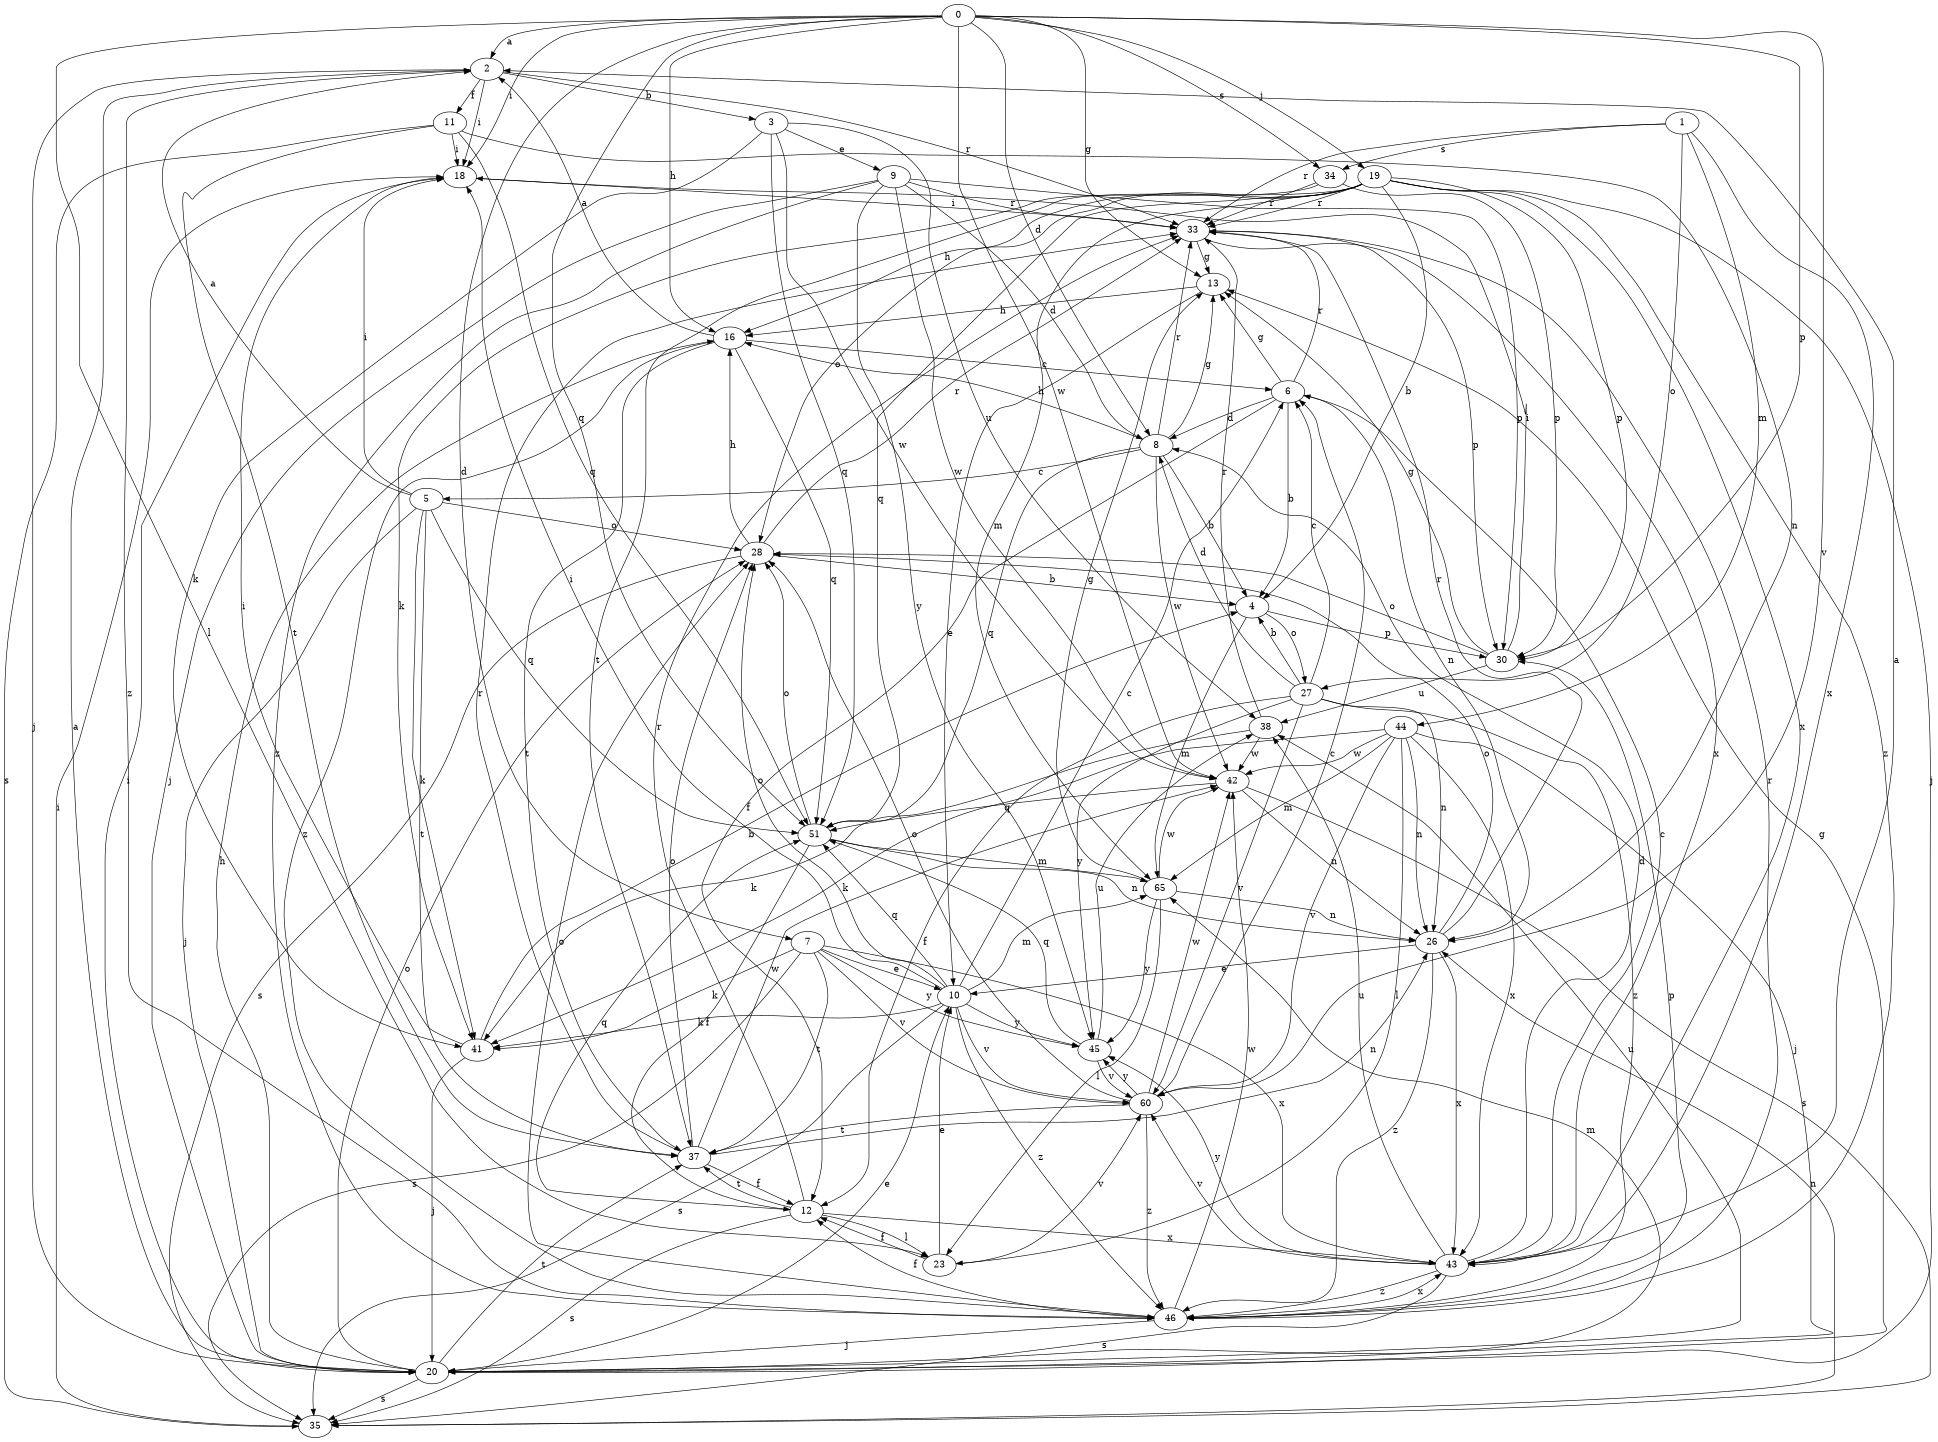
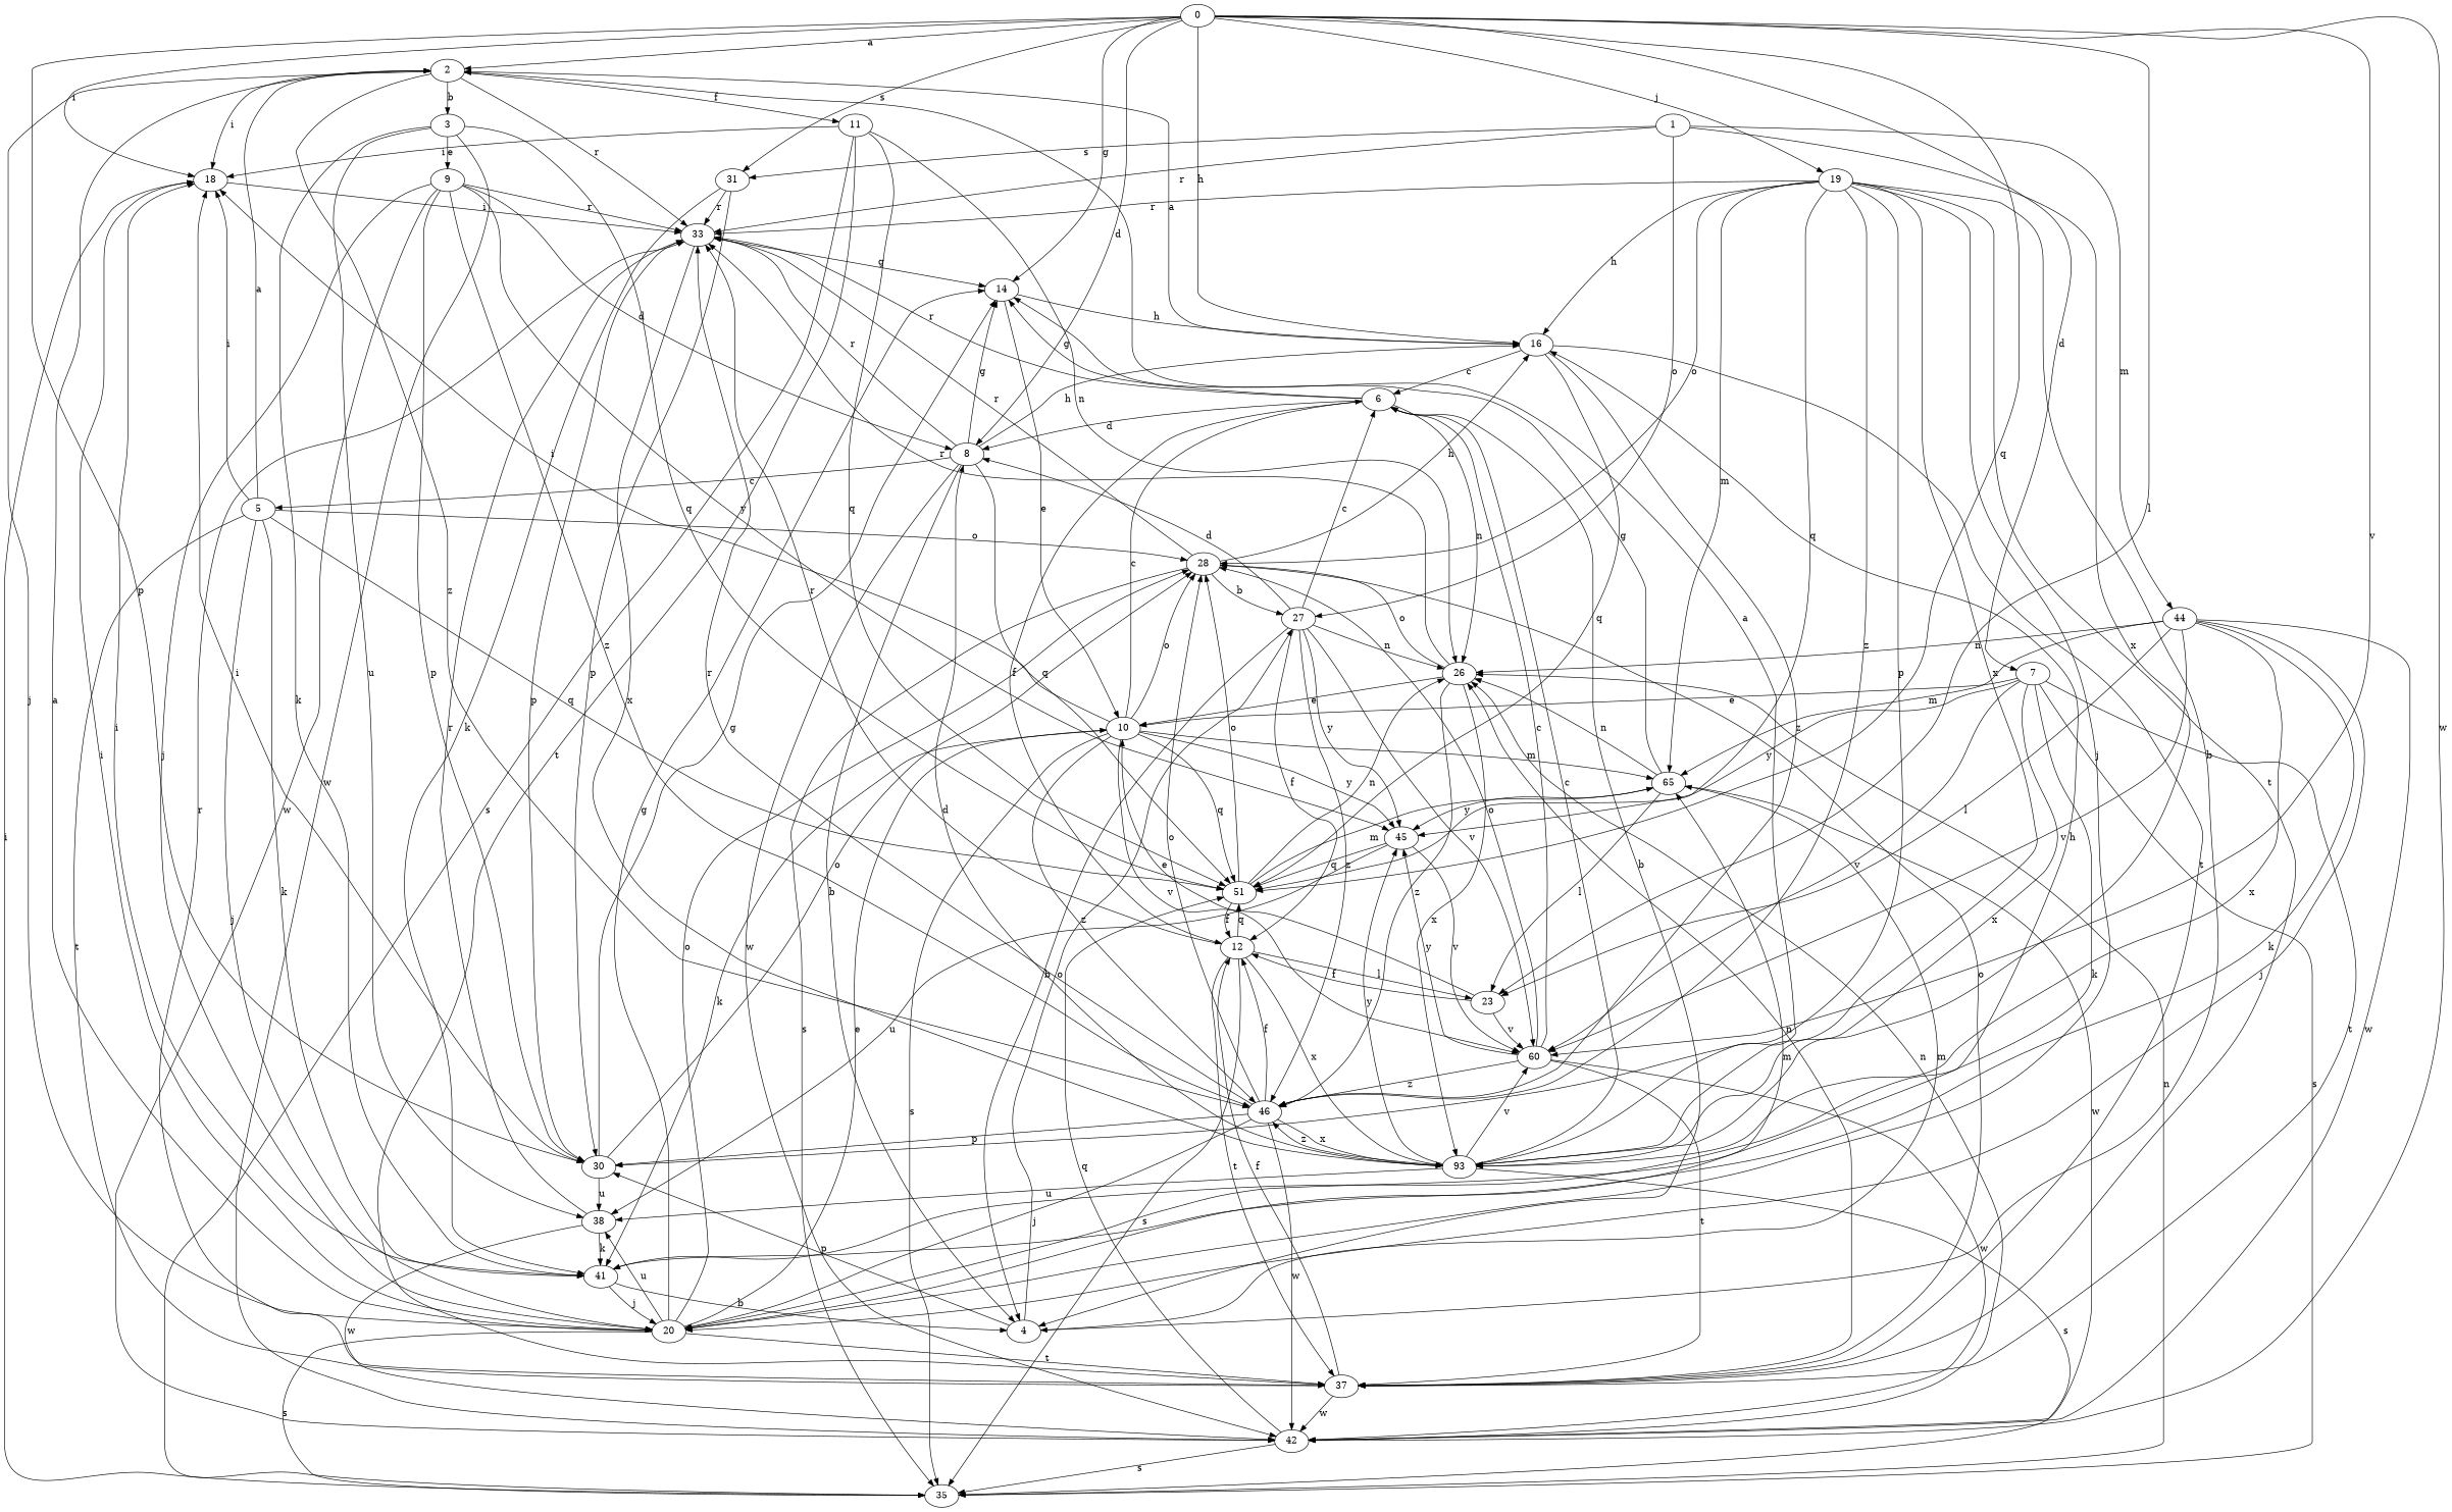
  strict digraph {
    0
    2
    7
    8
-   13
+   13 [label=14]
    16
    18
    19
    23
    30
    n11 [label=51]
-   34
+   34 [label=31]
    n13 [label=60]
    42
    33
    3
    11
    20
    46
-   43
+   43 [label=93]
    n21 [label=41]
    37
    10
    35
    45
    4
    5
    6
    n29 [label=65]
    28
    12
    38
    26
    1
    n35 [label=44]
    27
    9
    0 -> 2 [label=a]
    0 -> 7 [label=d]
    0 -> 8 [label=d]
    0 -> 13 [label=g]
    0 -> 16 [label=h]
    0 -> 18 [label=i]
    0 -> 19 [label=j]
    0 -> 23 [label=l]
    0 -> 30 [label=p]
    0 -> n11 [label=q]
    0 -> 34 [label=s]
    0 -> n13 [label=v]
    0 -> 42 [label=w]
    2 -> 18 [label=i]
    2 -> 33 [label=r]
    2 -> 3 [label=b]
    2 -> 11 [label=f]
    2 -> 20 [label=j]
    2 -> 46 [label=z]
    7 -> n13 [label=v]
    7 -> 43 [label=x]
    7 -> n21 [label=k]
    7 -> 37 [label=t]
    7 -> 10 [label=e]
    7 -> 35 [label=s]
    7 -> 45 [label=y]
    8 -> 13 [label=g]
    8 -> 16 [label=h]
    8 -> n11 [label=q]
    8 -> 42 [label=w]
    8 -> 33 [label=r]
    8 -> 4 [label=b]
    8 -> 5 [label=c]
    13 -> 16 [label=h]
    13 -> 10 [label=e]
    16 -> 2 [label=a]
    16 -> n11 [label=q]
    16 -> 46 [label=z]
    16 -> 37 [label=t]
    16 -> 6 [label=c]
    18 -> 33 [label=i]
    19 -> 16 [label=h]
    19 -> 30 [label=p]
    19 -> n11 [label=q]
    19 -> 33 [label=r]
    19 -> 20 [label=j]
    19 -> 46 [label=z]
    19 -> 43 [label=x]
    19 -> 37 [label=t]
    19 -> 4 [label=b]
    19 -> n29 [label=m]
    19 -> 28 [label=o]
    23 -> n13 [label=v]
    23 -> 10 [label=e]
    23 -> 12 [label=f]
    30 -> 13 [label=g]
    30 -> 18 [label=i]
    30 -> 28 [label=o]
    30 -> 38 [label=u]
    n11 -> n29 [label=m]
    n11 -> 28 [label=o]
    n11 -> 12 [label=f]
    n11 -> 26 [label=n]
    34 -> 30 [label=p]
    34 -> 33 [label=r]
    34 -> n21 [label=k]
    n13 -> 42 [label=w]
    n13 -> 46 [label=z]
    n13 -> 37 [label=t]
    n13 -> 45 [label=y]
    n13 -> 6 [label=c]
    n13 -> 28 [label=o]
    42 -> n11 [label=q]
    42 -> 35 [label=s]
    42 -> 26 [label=n]
    33 -> 13 [label=g]
    33 -> 30 [label=p]
    33 -> 43 [label=x]
    3 -> n11 [label=q]
    3 -> 42 [label=w]
    3 -> n21 [label=k]
    3 -> 38 [label=u]
    3 -> 9 [label=e]
    11 -> 18 [label=i]
    11 -> n11 [label=q]
    11 -> 37 [label=t]
    11 -> 35 [label=s]
    11 -> 26 [label=n]
    20 -> 2 [label=a]
    20 -> 13 [label=g]
    20 -> 16 [label=h]
    20 -> 18 [label=i]
    20 -> 37 [label=t]
    20 -> 10 [label=e]
    20 -> 35 [label=s]
    20 -> n29 [label=m]
    20 -> 28 [label=o]
    20 -> 38 [label=u]
    46 -> 30 [label=p]
    46 -> 42 [label=w]
    46 -> 33 [label=r]
    46 -> 20 [label=j]
    46 -> 43 [label=x]
    46 -> 28 [label=o]
    46 -> 12 [label=f]
    43 -> 2 [label=a]
    43 -> 8 [label=d]
    43 -> n13 [label=v]
    43 -> 46 [label=z]
    43 -> 35 [label=s]
    43 -> 45 [label=y]
    43 -> 6 [label=c]
    43 -> 38 [label=u]
    n21 -> 18 [label=i]
    n21 -> 20 [label=j]
    n21 -> 4 [label=b]
    37 -> 42 [label=w]
    37 -> 33 [label=r]
    37 -> 28 [label=o]
    37 -> 12 [label=f]
    37 -> 26 [label=n]
    10 -> 18 [label=i]
    10 -> n11 [label=q]
    10 -> n13 [label=v]
    10 -> 46 [label=z]
    10 -> n21 [label=k]
    10 -> 35 [label=s]
    10 -> 45 [label=y]
    10 -> 6 [label=c]
    10 -> n29 [label=m]
    10 -> 28 [label=o]
    35 -> 18 [label=i]
    35 -> 26 [label=n]
    45 -> n11 [label=q]
    45 -> n13 [label=v]
    45 -> 38 [label=u]
    4 -> 30 [label=p]
    4 -> n29 [label=m]
    4 -> 27 [label=o]
    5 -> 2 [label=a]
    5 -> 18 [label=i]
    5 -> n11 [label=q]
    5 -> 20 [label=j]
    5 -> n21 [label=k]
    5 -> 37 [label=t]
    5 -> 28 [label=o]
    6 -> 8 [label=d]
    6 -> 13 [label=g]
    6 -> 33 [label=r]
    6 -> 4 [label=b]
    6 -> 12 [label=f]
    6 -> 26 [label=n]
    n29 -> 13 [label=g]
    n29 -> 23 [label=l]
    n29 -> 42 [label=w]
    n29 -> 45 [label=y]
    n29 -> 26 [label=n]
    28 -> 16 [label=h]
    28 -> 33 [label=r]
    28 -> 35 [label=s]
-   28 -> 4 [label=b]
+   28 -> 27 [label=b]
    12 -> 23 [label=l]
    12 -> n11 [label=q]
    12 -> 33 [label=r]
    12 -> 43 [label=x]
    12 -> 37 [label=t]
    12 -> 35 [label=s]
    38 -> 42 [label=w]
    38 -> 33 [label=r]
    38 -> n21 [label=k]
    26 -> 33 [label=r]
    26 -> 46 [label=z]
    26 -> 43 [label=x]
    26 -> 10 [label=e]
    26 -> 28 [label=o]
    1 -> 34 [label=s]
    1 -> 33 [label=r]
    1 -> 43 [label=x]
    1 -> n35 [label=m]
    1 -> 27 [label=o]
    n35 -> 23 [label=l]
    n35 -> n13 [label=v]
    n35 -> 42 [label=w]
    n35 -> 20 [label=j]
    n35 -> 43 [label=x]
    n35 -> n21 [label=k]
    n35 -> n29 [label=m]
    n35 -> 26 [label=n]
    27 -> 8 [label=d]
    27 -> n13 [label=v]
    27 -> 46 [label=z]
    27 -> 45 [label=y]
    27 -> 4 [label=b]
    27 -> 6 [label=c]
    27 -> 12 [label=f]
    27 -> 26 [label=n]
    9 -> 8 [label=d]
    9 -> 30 [label=p]
    9 -> 42 [label=w]
    9 -> 33 [label=r]
    9 -> 20 [label=j]
    9 -> 46 [label=z]
    9 -> 45 [label=y]
  }
